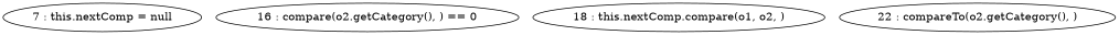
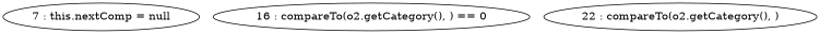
  digraph {
    "7 : this.nextComp = null"
-   "16 : compareTo(o2.getCategory(), ) == 0" [label="16 : compare(o2.getCategory(), ) == 0"]
-   "18 : this.nextComp.compare(o1, o2, )"
+   "16 : compareTo(o2.getCategory(), ) == 0"
    "22 : compareTo(o2.getCategory(), )"
  }
